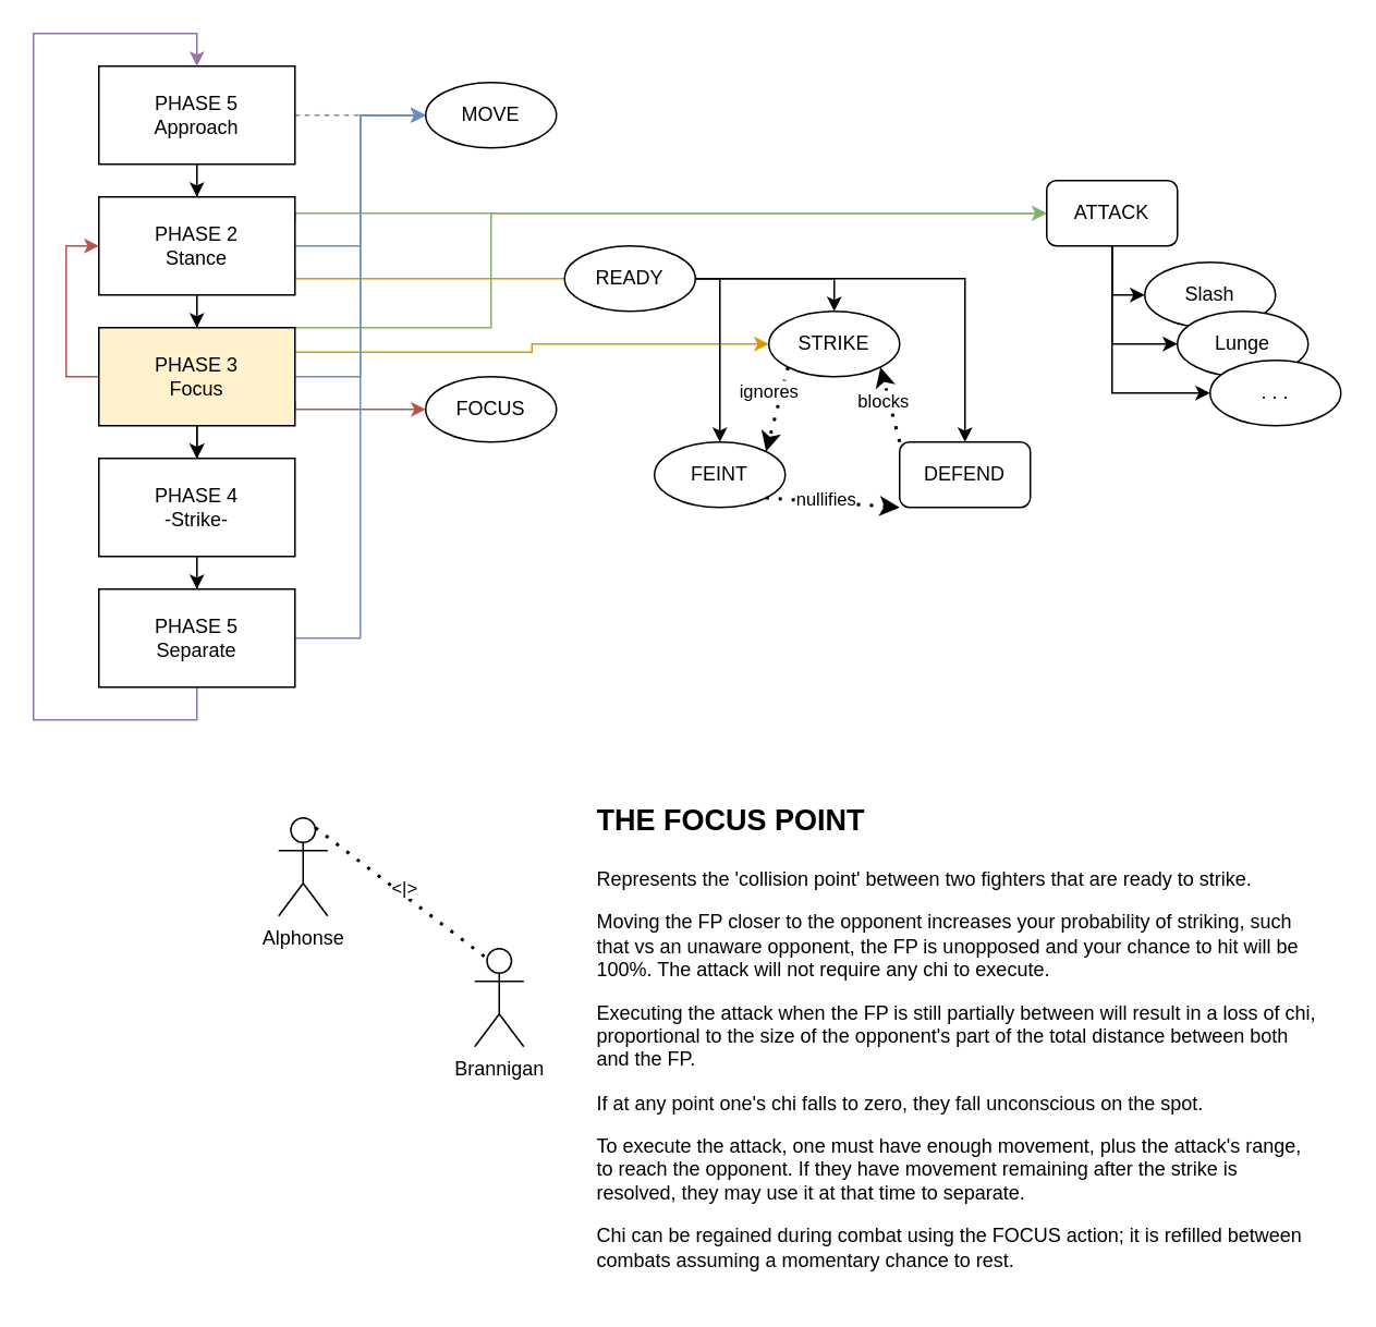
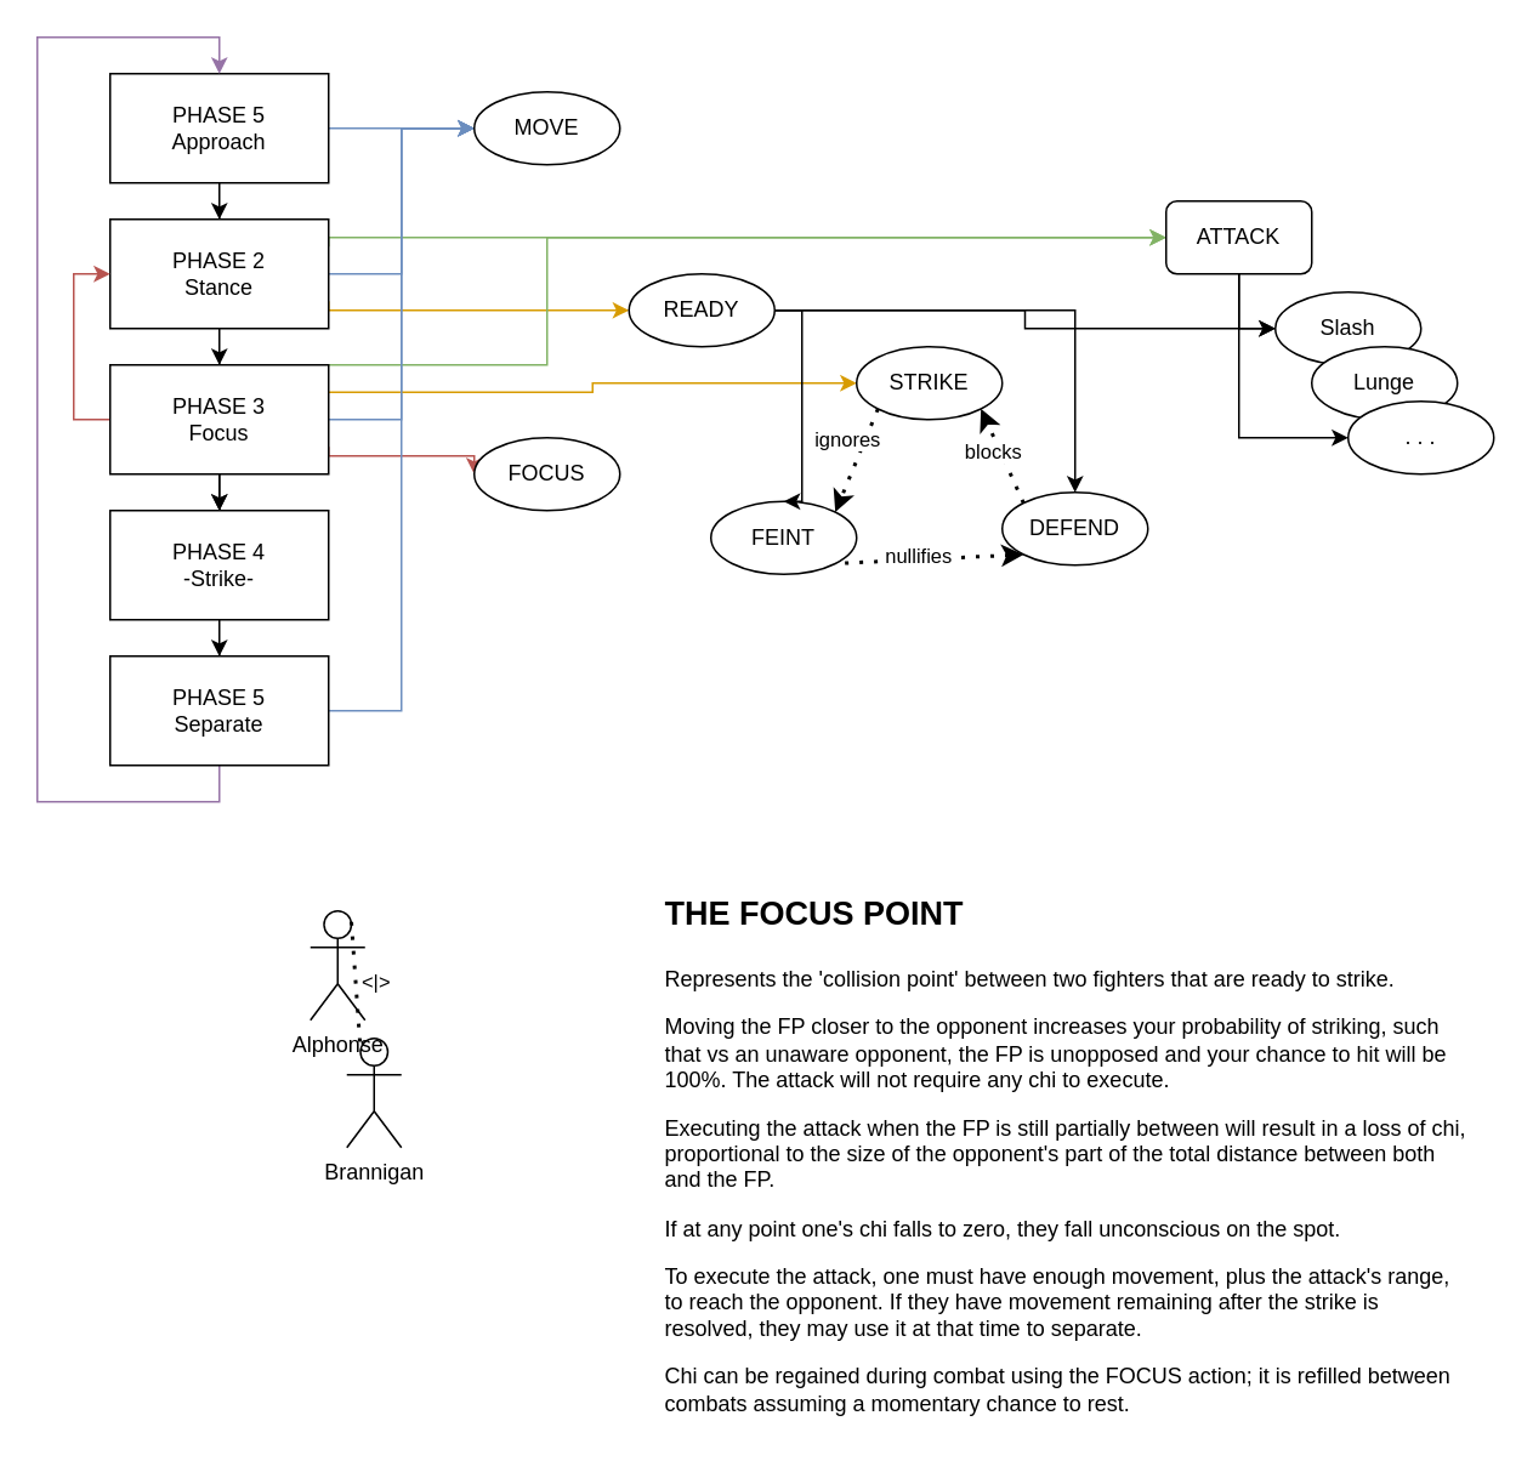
  <mxCell id="0" />
  <mxCell id="1" parent="0" />
  <mxCell id="2" style="edgeStyle=orthogonalEdgeStyle;rounded=0;orthogonalLoop=1;jettySize=auto;html=1;" edge="1" parent="1" source="4" target="9"><mxGeometry relative="1" as="geometry" /></mxCell>
- <mxCell id="3" style="edgeStyle=orthogonalEdgeStyle;rounded=0;orthogonalLoop=1;jettySize=auto;html=1;entryX=0;entryY=0.5;entryDx=0;entryDy=0;fillColor=#dae8fc;strokeColor=#6c8ebf;dashed=1;" edge="1" parent="1" source="4" target="23"><mxGeometry relative="1" as="geometry" /></mxCell>
+ <mxCell id="3" style="edgeStyle=orthogonalEdgeStyle;rounded=0;orthogonalLoop=1;jettySize=auto;html=1;entryX=0;entryY=0.5;entryDx=0;entryDy=0;fillColor=#dae8fc;strokeColor=#6c8ebf;" edge="1" parent="1" source="4" target="23"><mxGeometry relative="1" as="geometry" /></mxCell>
  <mxCell id="4" value="PHASE 5&lt;br&gt;Approach" style="rounded=0;whiteSpace=wrap;html=1;" vertex="1" parent="1"><mxGeometry x="60" y="40" width="120" height="60" as="geometry" /></mxCell>
  <mxCell id="5" style="edgeStyle=orthogonalEdgeStyle;rounded=0;orthogonalLoop=1;jettySize=auto;html=1;" edge="1" parent="1" source="9" target="17"><mxGeometry relative="1" as="geometry" /></mxCell>
  <mxCell id="6" style="edgeStyle=orthogonalEdgeStyle;rounded=0;orthogonalLoop=1;jettySize=auto;html=1;entryX=0;entryY=0.5;entryDx=0;entryDy=0;fillColor=#dae8fc;strokeColor=#6c8ebf;" edge="1" parent="1" source="9" target="23"><mxGeometry relative="1" as="geometry" /></mxCell>
- <mxCell id="7" style="edgeStyle=orthogonalEdgeStyle;rounded=0;orthogonalLoop=1;jettySize=auto;html=1;exitX=1;exitY=0.75;exitDx=0;exitDy=0;fillColor=#ffe6cc;strokeColor=#d79b00;endArrow=none;" edge="1" parent="1" source="9" target="39"><mxGeometry relative="1" as="geometry"><Array as="points"><mxPoint x="180" y="170" /></Array></mxGeometry></mxCell>
+ <mxCell id="7" style="edgeStyle=orthogonalEdgeStyle;rounded=0;orthogonalLoop=1;jettySize=auto;html=1;exitX=1;exitY=0.75;exitDx=0;exitDy=0;fillColor=#ffe6cc;strokeColor=#d79b00;" edge="1" parent="1" source="9" target="39"><mxGeometry relative="1" as="geometry"><Array as="points"><mxPoint x="180" y="170" /></Array></mxGeometry></mxCell>
  <mxCell id="8" style="edgeStyle=orthogonalEdgeStyle;rounded=0;orthogonalLoop=1;jettySize=auto;html=1;exitX=1;exitY=0.25;exitDx=0;exitDy=0;entryX=0;entryY=0.5;entryDx=0;entryDy=0;fillColor=#d5e8d4;strokeColor=#82b366;" edge="1" parent="1" source="9" target="26"><mxGeometry relative="1" as="geometry"><mxPoint x="520" y="134.759" as="targetPoint" /><Array as="points"><mxPoint x="180" y="130" /></Array></mxGeometry></mxCell>
  <mxCell id="9" value="PHASE 2&lt;br&gt;Stance" style="rounded=0;whiteSpace=wrap;html=1;" vertex="1" parent="1"><mxGeometry x="60" y="120" width="120" height="60" as="geometry" /></mxCell>
  <mxCell id="10" style="edgeStyle=orthogonalEdgeStyle;rounded=0;orthogonalLoop=1;jettySize=auto;html=1;entryX=0.5;entryY=0;entryDx=0;entryDy=0;" edge="1" parent="1" source="17" target="19"><mxGeometry relative="1" as="geometry" /></mxCell>
  <mxCell id="11" style="edgeStyle=orthogonalEdgeStyle;rounded=0;orthogonalLoop=1;jettySize=auto;html=1;entryX=0.5;entryY=0;entryDx=0;entryDy=0;" edge="1" parent="1" source="17" target="19"><mxGeometry relative="1" as="geometry" /></mxCell>
  <mxCell id="12" style="edgeStyle=orthogonalEdgeStyle;rounded=0;orthogonalLoop=1;jettySize=auto;html=1;entryX=0;entryY=0.5;entryDx=0;entryDy=0;fillColor=#f8cecc;strokeColor=#b85450;" edge="1" parent="1" source="17" target="9"><mxGeometry relative="1" as="geometry"><Array as="points"><mxPoint x="40" y="230" /><mxPoint x="40" y="150" /></Array></mxGeometry></mxCell>
  <mxCell id="13" style="edgeStyle=orthogonalEdgeStyle;rounded=0;orthogonalLoop=1;jettySize=auto;html=1;entryX=0;entryY=0.5;entryDx=0;entryDy=0;fillColor=#dae8fc;strokeColor=#6c8ebf;" edge="1" parent="1" source="17" target="23"><mxGeometry relative="1" as="geometry" /></mxCell>
  <mxCell id="14" style="edgeStyle=orthogonalEdgeStyle;rounded=0;orthogonalLoop=1;jettySize=auto;html=1;exitX=1;exitY=0.75;exitDx=0;exitDy=0;entryX=0;entryY=0.5;entryDx=0;entryDy=0;fillColor=#f8cecc;strokeColor=#b85450;" edge="1" parent="1" source="17" target="24"><mxGeometry relative="1" as="geometry"><Array as="points"><mxPoint x="180" y="250" /></Array></mxGeometry></mxCell>
  <mxCell id="15" style="edgeStyle=orthogonalEdgeStyle;rounded=0;orthogonalLoop=1;jettySize=auto;html=1;exitX=1;exitY=0.25;exitDx=0;exitDy=0;fillColor=#ffe6cc;strokeColor=#d79b00;" edge="1" parent="1" source="17" target="33"><mxGeometry relative="1" as="geometry" /></mxCell>
  <mxCell id="16" style="edgeStyle=orthogonalEdgeStyle;rounded=0;orthogonalLoop=1;jettySize=auto;html=1;exitX=1;exitY=0;exitDx=0;exitDy=0;entryX=0;entryY=0.5;entryDx=0;entryDy=0;fillColor=#d5e8d4;strokeColor=#82b366;" edge="1" parent="1" source="17" target="26"><mxGeometry relative="1" as="geometry"><Array as="points"><mxPoint x="300" y="200" /><mxPoint x="300" y="130" /></Array></mxGeometry></mxCell>
- <mxCell id="17" value="PHASE 3&lt;br&gt;Focus" style="rounded=0;whiteSpace=wrap;html=1;fillColor=#fff2cc;" vertex="1" parent="1"><mxGeometry x="60" y="200" width="120" height="60" as="geometry" /></mxCell>
+ <mxCell id="17" value="PHASE 3&lt;br&gt;Focus" style="rounded=0;whiteSpace=wrap;html=1;" vertex="1" parent="1"><mxGeometry x="60" y="200" width="120" height="60" as="geometry" /></mxCell>
  <mxCell id="18" style="edgeStyle=orthogonalEdgeStyle;rounded=0;orthogonalLoop=1;jettySize=auto;html=1;entryX=0.5;entryY=0;entryDx=0;entryDy=0;" edge="1" parent="1" source="19" target="22"><mxGeometry relative="1" as="geometry" /></mxCell>
  <mxCell id="19" value="PHASE 4&lt;br&gt;-Strike-" style="rounded=0;whiteSpace=wrap;html=1;" vertex="1" parent="1"><mxGeometry x="60" y="280" width="120" height="60" as="geometry" /></mxCell>
  <mxCell id="20" style="edgeStyle=orthogonalEdgeStyle;rounded=0;orthogonalLoop=1;jettySize=auto;html=1;exitX=0.5;exitY=1;exitDx=0;exitDy=0;entryX=0.5;entryY=0;entryDx=0;entryDy=0;fillColor=#e1d5e7;strokeColor=#9673a6;" edge="1" parent="1" source="22" target="4"><mxGeometry relative="1" as="geometry"><mxPoint x="120" y="600" as="sourcePoint" /><mxPoint x="200" y="20" as="targetPoint" /><Array as="points"><mxPoint x="120" y="440" /><mxPoint x="20" y="440" /><mxPoint x="20" y="20" /><mxPoint x="120" y="20" /></Array></mxGeometry></mxCell>
  <mxCell id="21" style="edgeStyle=orthogonalEdgeStyle;rounded=0;orthogonalLoop=1;jettySize=auto;html=1;entryX=0;entryY=0.5;entryDx=0;entryDy=0;fillColor=#dae8fc;strokeColor=#6c8ebf;" edge="1" parent="1" source="22" target="23"><mxGeometry relative="1" as="geometry" /></mxCell>
  <mxCell id="22" value="PHASE 5&lt;br&gt;Separate" style="rounded=0;whiteSpace=wrap;html=1;" vertex="1" parent="1"><mxGeometry x="60" y="360" width="120" height="60" as="geometry" /></mxCell>
  <mxCell id="23" value="MOVE" style="ellipse;whiteSpace=wrap;html=1;" vertex="1" parent="1"><mxGeometry x="260" y="50" width="80" height="40" as="geometry" /></mxCell>
- <mxCell id="24" value="FOCUS" style="ellipse;whiteSpace=wrap;html=1;" vertex="1" parent="1"><mxGeometry x="260" y="230" width="80" height="40" as="geometry" /></mxCell>
+ <mxCell id="24" value="FOCUS" style="ellipse;whiteSpace=wrap;html=1;" vertex="1" parent="1"><mxGeometry x="260" y="240" width="80" height="40" as="geometry" /></mxCell>
  <mxCell id="25" value="" style="group" vertex="1" connectable="0" parent="1"><mxGeometry x="640" y="110" width="180" height="150" as="geometry" /></mxCell>
  <mxCell id="26" value="ATTACK" style="whiteSpace=wrap;html=1;rounded=1;" vertex="1" parent="25"><mxGeometry width="80" height="40" as="geometry" /></mxCell>
  <mxCell id="27" value="Slash" style="ellipse;whiteSpace=wrap;html=1;" vertex="1" parent="25"><mxGeometry x="60" y="50" width="80" height="40" as="geometry" /></mxCell>
  <mxCell id="28" style="edgeStyle=orthogonalEdgeStyle;rounded=0;orthogonalLoop=1;jettySize=auto;html=1;entryX=0;entryY=0.5;entryDx=0;entryDy=0;" edge="1" parent="25" source="26" target="27"><mxGeometry relative="1" as="geometry" /></mxCell>
  <mxCell id="29" value="Lunge" style="ellipse;whiteSpace=wrap;html=1;" vertex="1" parent="25"><mxGeometry x="80" y="80" width="80" height="40" as="geometry" /></mxCell>
- <mxCell id="30" style="edgeStyle=orthogonalEdgeStyle;rounded=0;orthogonalLoop=1;jettySize=auto;html=1;entryX=0;entryY=0.5;entryDx=0;entryDy=0;" edge="1" parent="25" source="26" target="29"><mxGeometry relative="1" as="geometry" /></mxCell>
  <mxCell id="31" value=". . ." style="ellipse;whiteSpace=wrap;html=1;" vertex="1" parent="25"><mxGeometry x="100" y="110" width="80" height="40" as="geometry" /></mxCell>
  <mxCell id="32" style="edgeStyle=orthogonalEdgeStyle;rounded=0;orthogonalLoop=1;jettySize=auto;html=1;exitX=0.5;exitY=1;exitDx=0;exitDy=0;entryX=0;entryY=0.5;entryDx=0;entryDy=0;" edge="1" parent="25" source="26" target="31"><mxGeometry relative="1" as="geometry" /></mxCell>
  <mxCell id="33" value="STRIKE" style="ellipse;whiteSpace=wrap;html=1;" vertex="1" parent="1"><mxGeometry x="470" y="190" width="80" height="40" as="geometry" /></mxCell>
- <mxCell id="34" value="DEFEND" style="whiteSpace=wrap;html=1;rounded=1;" vertex="1" parent="1"><mxGeometry x="550" y="270" width="80" height="40" as="geometry" /></mxCell>
- <mxCell id="35" value="FEINT" style="ellipse;whiteSpace=wrap;html=1;" vertex="1" parent="1"><mxGeometry x="400" y="270" width="80" height="40" as="geometry" /></mxCell>
- <mxCell id="36" style="edgeStyle=orthogonalEdgeStyle;rounded=0;orthogonalLoop=1;jettySize=auto;html=1;entryX=0.5;entryY=0;entryDx=0;entryDy=0;" edge="1" parent="1" source="39" target="33"><mxGeometry relative="1" as="geometry" /></mxCell>
+ <mxCell id="34" value="DEFEND" style="ellipse;whiteSpace=wrap;html=1;" vertex="1" parent="1"><mxGeometry x="550" y="270" width="80" height="40" as="geometry" /></mxCell>
+ <mxCell id="35" value="FEINT" style="ellipse;whiteSpace=wrap;html=1;" vertex="1" parent="1"><mxGeometry x="390" y="275" width="80" height="40" as="geometry" /></mxCell>
+ <mxCell id="36" style="edgeStyle=orthogonalEdgeStyle;rounded=0;orthogonalLoop=1;jettySize=auto;html=1;" edge="1" parent="1" source="39" target="27"><mxGeometry relative="1" as="geometry" /></mxCell>
  <mxCell id="37" style="edgeStyle=orthogonalEdgeStyle;rounded=0;orthogonalLoop=1;jettySize=auto;html=1;entryX=0.5;entryY=0;entryDx=0;entryDy=0;" edge="1" parent="1" source="39" target="34"><mxGeometry relative="1" as="geometry" /></mxCell>
  <mxCell id="38" style="edgeStyle=orthogonalEdgeStyle;rounded=0;orthogonalLoop=1;jettySize=auto;html=1;entryX=0.5;entryY=0;entryDx=0;entryDy=0;" edge="1" parent="1" source="39" target="35"><mxGeometry relative="1" as="geometry"><Array as="points"><mxPoint x="440" y="170" /></Array></mxGeometry></mxCell>
  <mxCell id="39" value="READY" style="ellipse;whiteSpace=wrap;html=1;" vertex="1" parent="1"><mxGeometry x="345" y="150" width="80" height="40" as="geometry" /></mxCell>
  <mxCell id="40" value="" style="endArrow=classic;dashed=1;html=1;dashPattern=1 3;strokeWidth=2;rounded=0;entryX=1;entryY=0;entryDx=0;entryDy=0;endFill=1;exitX=0;exitY=1;exitDx=0;exitDy=0;" edge="1" parent="1" source="33" target="35"><mxGeometry width="50" height="50" relative="1" as="geometry"><mxPoint x="290" y="310" as="sourcePoint" /><mxPoint x="340" y="260" as="targetPoint" /></mxGeometry></mxCell>
  <mxCell id="41" value="ignores" style="edgeLabel;html=1;align=center;verticalAlign=middle;resizable=0;points=[];" vertex="1" connectable="0" parent="40"><mxGeometry x="-0.004" y="-6" relative="1" as="geometry"><mxPoint y="-10" as="offset" /></mxGeometry></mxCell>
  <mxCell id="42" value="" style="endArrow=none;dashed=1;html=1;dashPattern=1 3;strokeWidth=2;rounded=0;entryX=1;entryY=1;entryDx=0;entryDy=0;exitX=0;exitY=1;exitDx=0;exitDy=0;endFill=0;startArrow=classic;startFill=1;" edge="1" parent="1" source="34" target="35"><mxGeometry width="50" height="50" relative="1" as="geometry"><mxPoint x="450" y="323" as="sourcePoint" /><mxPoint x="502" y="346" as="targetPoint" /></mxGeometry></mxCell>
  <mxCell id="43" value="nullifies" style="edgeLabel;html=1;align=center;verticalAlign=middle;resizable=0;points=[];" vertex="1" connectable="0" parent="42"><mxGeometry x="0.121" y="-2" relative="1" as="geometry"><mxPoint as="offset" /></mxGeometry></mxCell>
  <mxCell id="44" value="" style="endArrow=classic;dashed=1;html=1;dashPattern=1 3;strokeWidth=2;rounded=0;entryX=1;entryY=1;entryDx=0;entryDy=0;exitX=0;exitY=0;exitDx=0;exitDy=0;startArrow=none;startFill=0;endFill=1;" edge="1" parent="1" source="34" target="33"><mxGeometry width="50" height="50" relative="1" as="geometry"><mxPoint x="570" y="280" as="sourcePoint" /><mxPoint x="558" y="346" as="targetPoint" /></mxGeometry></mxCell>
  <mxCell id="45" value="blocks" style="edgeLabel;html=1;align=center;verticalAlign=middle;resizable=0;points=[];" vertex="1" connectable="0" parent="44"><mxGeometry x="0.154" y="4" relative="1" as="geometry"><mxPoint as="offset" /></mxGeometry></mxCell>
- <mxCell id="46" value="Brannigan" style="shape=umlActor;verticalLabelPosition=bottom;verticalAlign=top;html=1;outlineConnect=0;" vertex="1" parent="1"><mxGeometry x="290" y="580" width="30" height="60" as="geometry" /></mxCell>
+ <mxCell id="46" value="Brannigan" style="shape=umlActor;verticalLabelPosition=bottom;verticalAlign=top;html=1;outlineConnect=0;" vertex="1" parent="1"><mxGeometry x="190" y="570" width="30" height="60" as="geometry" /></mxCell>
  <mxCell id="47" value="Alphonse" style="shape=umlActor;verticalLabelPosition=bottom;verticalAlign=top;html=1;outlineConnect=0;" vertex="1" parent="1"><mxGeometry x="170" y="500" width="30" height="60" as="geometry" /></mxCell>
  <mxCell id="48" value="" style="endArrow=none;dashed=1;html=1;dashPattern=1 3;strokeWidth=2;rounded=0;exitX=0.75;exitY=0.1;exitDx=0;exitDy=0;exitPerimeter=0;entryX=0.25;entryY=0.1;entryDx=0;entryDy=0;entryPerimeter=0;" edge="1" parent="1" source="47" target="46"><mxGeometry width="50" height="50" relative="1" as="geometry"><mxPoint x="270" y="680" as="sourcePoint" /><mxPoint x="320" y="630" as="targetPoint" /></mxGeometry></mxCell>
  <mxCell id="49" value="&amp;lt;|&amp;gt;" style="edgeLabel;html=1;align=center;verticalAlign=middle;resizable=0;points=[];" vertex="1" connectable="0" parent="48"><mxGeometry x="-0.179" relative="1" as="geometry"><mxPoint x="11" y="4" as="offset" /></mxGeometry></mxCell>
  <mxCell id="50" value="&lt;h1&gt;&lt;font style=&quot;font-size: 18px;&quot;&gt;THE FOCUS POINT&lt;/font&gt;&lt;br&gt;&lt;/h1&gt;&lt;p&gt;Represents the 'collision point' between two fighters that are ready to strike.&lt;/p&gt;&lt;p&gt;Moving the FP closer to the opponent increases your probability of striking, such that vs an unaware opponent, the FP is unopposed and your chance to hit will be 100%. The attack will not require any chi to execute.&lt;br&gt;&lt;/p&gt;&lt;p&gt;Executing the attack when the FP is still partially between will result in a loss of chi, proportional to the size of the opponent's part of the total distance between both and the FP.&lt;/p&gt;&lt;p&gt;If at any point one's chi falls to zero, they fall unconscious on the spot.&lt;/p&gt;&lt;p&gt;To execute the attack, one must have enough movement, plus the attack's range, to reach the opponent. If they have movement remaining after the strike is resolved, they may use it at that time to separate.&lt;/p&gt;&lt;p&gt;Chi can be regained during combat using the FOCUS action; it is refilled between combats assuming a momentary chance to rest.&lt;br&gt;&lt;/p&gt;" style="text;html=1;strokeColor=none;fillColor=none;spacing=5;spacingTop=-20;whiteSpace=wrap;overflow=hidden;rounded=0;" vertex="1" parent="1"><mxGeometry x="360" y="480" width="450" height="310" as="geometry" /></mxCell>
